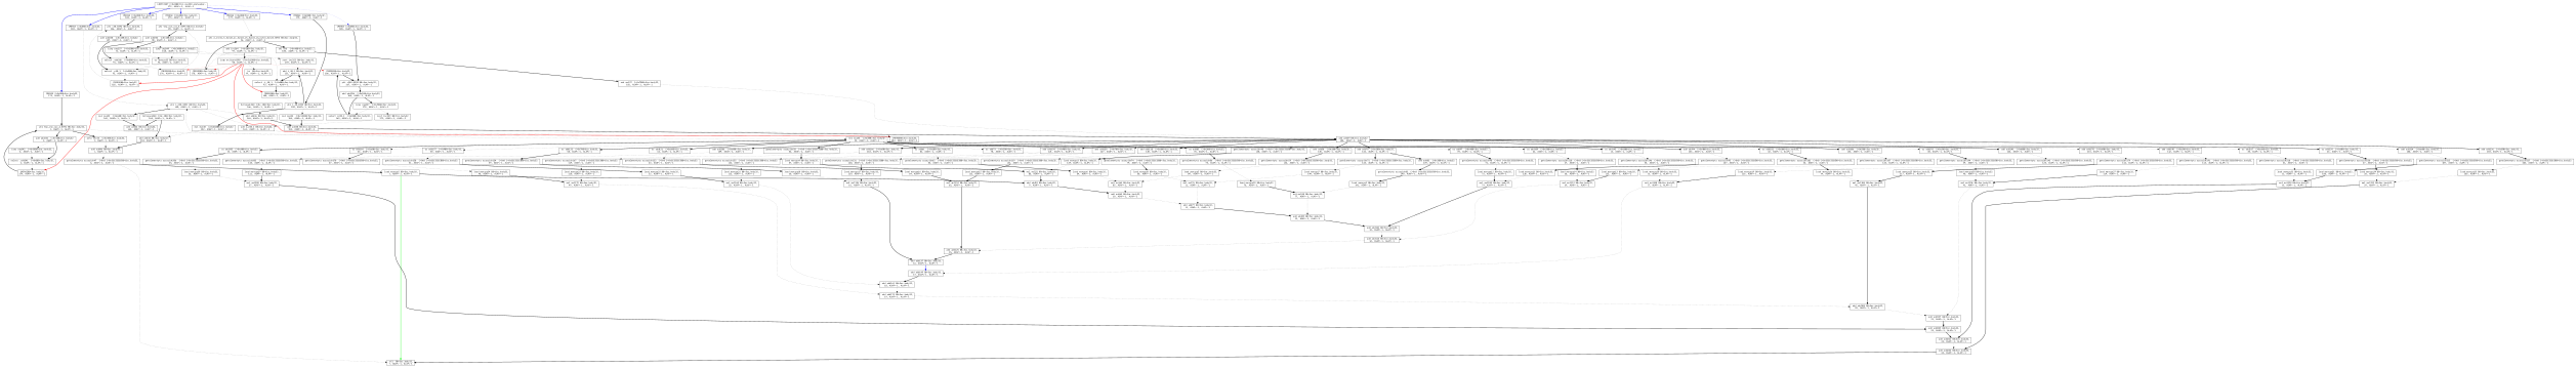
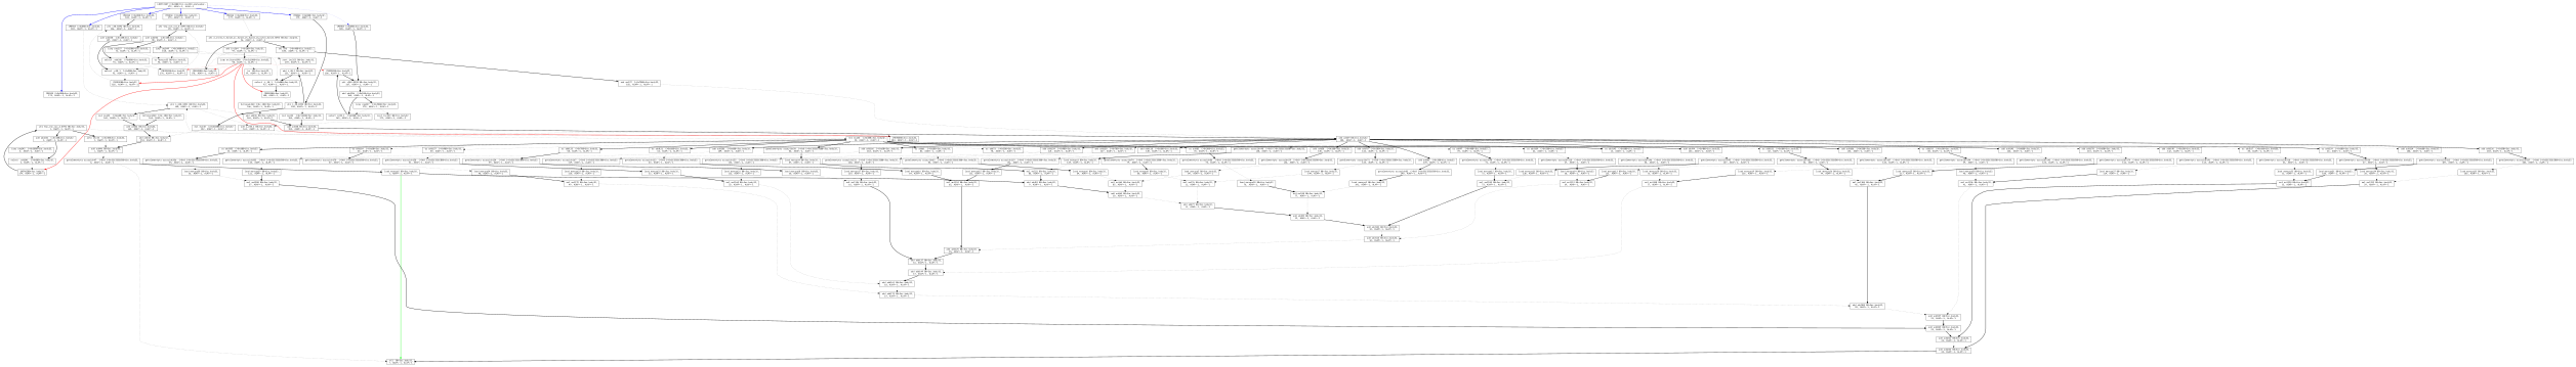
  digraph {
    compound=true
    fontname="IBM Plex Mono"
    nslimit=1000.0
    node [fontname="IBM Plex Mono" shape=box]
    edge [color=black fontname="IBM Plex Mono" style=bold]
    n1 [label=" LOOPSTART C=0x0BB=for.cond30.preheader,\n172, ASAP=-1, ALAP=-1"]
    n2 [label=" CMERGE C=0x0BB=for.body32,\n181, ASAP=-1, ALAP=-1"]
    n3 [label=" CMERGE C=0x0BB=for.body32,\n183, ASAP=-1, ALAP=-1"]
    n4 [label=" CMERGE C=0x0BB=for.body32,\n173, ASAP=-1, ALAP=-1"]
    n5 [label=" CMERGE C=0x0BB=for.body32,\n175, ASAP=-1, ALAP=-1"]
    n6 [label=" CMERGE C=0x0BB=for.body32,\n177, ASAP=-1, ALAP=-1"]
    n7 [label=" CMERGE C=0x0BB=for.body32,\n179, ASAP=-1, ALAP=-1"]
    n8 [label=" CMERGE C=0x0BB=for.body32,\n185, ASAP=-1, ALAP=-1"]
    n9 [label=" phi c48.0392 BB=for.body32,\n156, ASAP=-1, ALAP=-1"]
    n10 [label=" phi i_240.0391 BB=for.body32,\n160, ASAP=-1, ALAP=-1"]
    n11 [label=" phi tmp_cse_var_6.0396 BB=for.body32,\n0, ASAP=-1, ALAP=-1"]
    n12 [label=" phi tmp_cse_var_5.0395 BB=for.body32,\n89, ASAP=-1, ALAP=-1"]
    n13 [label=" phi w_inner_h_fused_oc_fused_rh_fused_rw_outer_fused.0394 BB=for.body32,\n96, ASAP=-1, ALAP=-1"]
    n14 [label=" phi i_48.0393 BB=for.body32,\n150, ASAP=-1, ALAP=-1"]
    n15 [label=" phi c240.0390 BB=for.body32,\n167, ASAP=-1, ALAP=-1"]
    n16 [label=" add add241  C=0x1BB=for.body32,\n1, ASAP=-1, ALAP=-1"]
    n17 [label=" ashr shr45  C=0x3BB=for.body32,\n4, ASAP=-1, ALAP=-1"]
    n18 [label=" shl mul33  C=0x4BB=for.body32,\n25, ASAP=-1, ALAP=-1"]
    n19 [label=" select .add241  C=0x0BB=for.body32,\n2, ASAP=-1, ALAP=-1"]
    n20 [label=" icmp cmp242  C=0x30BB=for.body32,\n3, ASAP=-1, ALAP=-1"]
    n21 [label=" add add46 BB=for.body32,\n5, ASAP=-1, ALAP=-1"]
    n22 [label=" or add205  C=0xdBB=for.body32,\n34, ASAP=-1, ALAP=-1"]
    n23 [label=" or add229  C=0xfBB=for.body32,\n26, ASAP=-1, ALAP=-1"]
    n24 [label=" or add217  C=0xeBB=for.body32,\n30, ASAP=-1, ALAP=-1"]
    n25 [label=" or add133  C=0x7BB=for.body32,\n58, ASAP=-1, ALAP=-1"]
    n26 [label=" or add193  C=0xcBB=for.body32,\n38, ASAP=-1, ALAP=-1"]
    n27 [label=" or add181  C=0xbBB=for.body32,\n42, ASAP=-1, ALAP=-1"]
    n28 [label=" or add169  C=0xaBB=for.body32,\n46, ASAP=-1, ALAP=-1"]
    n29 [label=" or add157  C=0x9BB=for.body32,\n50, ASAP=-1, ALAP=-1"]
    n30 [label=" or add145  C=0x8BB=for.body32,\n54, ASAP=-1, ALAP=-1"]
    n31 [label=" or add121  C=0x6BB=for.body32,\n62, ASAP=-1, ALAP=-1"]
    n32 [label=" or add109  C=0x5BB=for.body32,\n66, ASAP=-1, ALAP=-1"]
    n33 [label=" or add97  C=0x4BB=for.body32,\n70, ASAP=-1, ALAP=-1"]
    n34 [label=" or add85  C=0x3BB=for.body32,\n74, ASAP=-1, ALAP=-1"]
    n35 [label=" or add73  C=0x2BB=for.body32,\n78, ASAP=-1, ALAP=-1"]
    n36 [label=" or add61  C=0x1BB=for.body32,\n82, ASAP=-1, ALAP=-1"]
    n37 [label=" getelementptr arrayidx50  C=0x0 C=0xffffffffBB=for.body32,\n86, ASAP=-1, ALAP=-1"]
    n38 [label=" CMERGEBB=for.body32,\n174, ASAP=-1, ALAP=-1"]
    n39 [label=" getelementptr arrayidx47  C=0x0 C=0xffffffffBB=for.body32,\n6, ASAP=-1, ALAP=-1"]
    n40 [label=" shl  BB=for.body32,\n7, ASAP=-1, ALAP=-1"]
    n41 [label=" load manupa2 BB=for.body32,\n8, ASAP=-1, ALAP=-1"]
    n42 [label=" add add53 BB=for.body32,\n9, ASAP=-1, ALAP=-1"]
    n43 [label=" add add65 BB=for.body32,\n10, ASAP=-1, ALAP=-1"]
    n44 [label=" add add77 BB=for.body32,\n11, ASAP=-1, ALAP=-1"]
    n45 [label=" add add89 BB=for.body32,\n12, ASAP=-1, ALAP=-1"]
    n46 [label=" add add101 BB=for.body32,\n13, ASAP=-1, ALAP=-1"]
    n47 [label=" add add113 BB=for.body32,\n14, ASAP=-1, ALAP=-1"]
    n48 [label=" add add125 BB=for.body32,\n15, ASAP=-1, ALAP=-1"]
    n49 [label=" add add137 BB=for.body32,\n16, ASAP=-1, ALAP=-1"]
    n50 [label=" add add149 BB=for.body32,\n17, ASAP=-1, ALAP=-1"]
    n51 [label=" add add161 BB=for.body32,\n18, ASAP=-1, ALAP=-1"]
    n52 [label=" add add173 BB=for.body32,\n19, ASAP=-1, ALAP=-1"]
    n53 [label=" add add185 BB=for.body32,\n20, ASAP=-1, ALAP=-1"]
    n54 [label=" add add197 BB=for.body32,\n21, ASAP=-1, ALAP=-1"]
    n55 [label=" add add209 BB=for.body32,\n22, ASAP=-1, ALAP=-1"]
    n56 [label=" add add221 BB=for.body32,\n23, ASAP=-1, ALAP=-1"]
    n57 [label=" add add233 BB=for.body32,\n24, ASAP=-1, ALAP=-1"]
    n58 [label=" getelementptr arrayidx206  C=0x0 C=0xffffffffBB=for.body32,\n35, ASAP=-1, ALAP=-1"]
    n59 [label=" load manupa30 BB=for.body32,\n36, ASAP=-1, ALAP=-1"]
    n60 [label=" getelementptr arrayidx230  C=0x0 C=0xffffffffBB=for.body32,\n27, ASAP=-1, ALAP=-1"]
    n61 [label=" getelementptr arrayidx218  C=0x0 C=0xffffffffBB=for.body32,\n31, ASAP=-1, ALAP=-1"]
    n62 [label=" getelementptr arrayidx134  C=0x0 C=0xffffffffBB=for.body32,\n59, ASAP=-1, ALAP=-1"]
    n63 [label=" getelementptr arrayidx194  C=0x0 C=0xffffffffBB=for.body32,\n39, ASAP=-1, ALAP=-1"]
    n64 [label=" getelementptr arrayidx182  C=0x0 C=0xffffffffBB=for.body32,\n43, ASAP=-1, ALAP=-1"]
    n65 [label=" getelementptr arrayidx170  C=0x0 C=0xffffffffBB=for.body32,\n47, ASAP=-1, ALAP=-1"]
    n66 [label=" getelementptr arrayidx158  C=0x0 C=0xffffffffBB=for.body32,\n51, ASAP=-1, ALAP=-1"]
    n67 [label=" getelementptr arrayidx146  C=0x0 C=0xffffffffBB=for.body32,\n55, ASAP=-1, ALAP=-1"]
    n68 [label=" getelementptr arrayidx122  C=0x0 C=0xffffffffBB=for.body32,\n63, ASAP=-1, ALAP=-1"]
    n69 [label=" getelementptr arrayidx110  C=0x0 C=0xffffffffBB=for.body32,\n67, ASAP=-1, ALAP=-1"]
    n70 [label=" getelementptr arrayidx98  C=0x0 C=0xffffffffBB=for.body32,\n71, ASAP=-1, ALAP=-1"]
    n71 [label=" getelementptr arrayidx86  C=0x0 C=0xffffffffBB=for.body32,\n75, ASAP=-1, ALAP=-1"]
    n72 [label=" getelementptr arrayidx74  C=0x0 C=0xffffffffBB=for.body32,\n79, ASAP=-1, ALAP=-1"]
    n73 [label=" getelementptr arrayidx62  C=0x0 C=0xffffffffBB=for.body32,\n83, ASAP=-1, ALAP=-1"]
    n74 [label=" load manupa4 BB=for.body32,\n87, ASAP=-1, ALAP=-1"]
    n75 [label=" load manupa34 BB=for.body32,\n28, ASAP=-1, ALAP=-1"]
    n76 [label=" mul mul232 BB=for.body32,\n29, ASAP=-1, ALAP=-1"]
    n77 [label=" load manupa32 BB=for.body32,\n32, ASAP=-1, ALAP=-1"]
    n78 [label=" mul mul220 BB=for.body32,\n33, ASAP=-1, ALAP=-1"]
    n79 [label=" load manupa18 BB=for.body32,\n60, ASAP=-1, ALAP=-1"]
    n80 [label=" mul mul136 BB=for.body32,\n61, ASAP=-1, ALAP=-1"]
    n81 [label=" mul mul208 BB=for.body32,\n37, ASAP=-1, ALAP=-1"]
    n82 [label=" load manupa28 BB=for.body32,\n40, ASAP=-1, ALAP=-1"]
    n83 [label=" mul mul196 BB=for.body32,\n41, ASAP=-1, ALAP=-1"]
    n84 [label=" load manupa26 BB=for.body32,\n44, ASAP=-1, ALAP=-1"]
    n85 [label=" mul mul184 BB=for.body32,\n45, ASAP=-1, ALAP=-1"]
    n86 [label=" load manupa24 BB=for.body32,\n48, ASAP=-1, ALAP=-1"]
    n87 [label=" mul mul172 BB=for.body32,\n49, ASAP=-1, ALAP=-1"]
    n88 [label=" load manupa22 BB=for.body32,\n52, ASAP=-1, ALAP=-1"]
    n89 [label=" mul mul160 BB=for.body32,\n53, ASAP=-1, ALAP=-1"]
    n90 [label=" load manupa20 BB=for.body32,\n56, ASAP=-1, ALAP=-1"]
    n91 [label=" mul mul148 BB=for.body32,\n57, ASAP=-1, ALAP=-1"]
    n92 [label=" add add178  C=0xbBB=for.body32,\n115, ASAP=-1, ALAP=-1"]
    n93 [label=" getelementptr arrayidx179  C=0x0 C=0xffffffffBB=for.body32,\n116, ASAP=-1, ALAP=-1"]
    n94 [label=" load manupa25 BB=for.body32,\n117, ASAP=-1, ALAP=-1"]
    n95 [label=" add add166  C=0xaBB=for.body32,\n118, ASAP=-1, ALAP=-1"]
    n96 [label=" getelementptr arrayidx167  C=0x0 C=0xffffffffBB=for.body32,\n119, ASAP=-1, ALAP=-1"]
    n97 [label=" load manupa23 BB=for.body32,\n120, ASAP=-1, ALAP=-1"]
    n98 [label=" load manupa16 BB=for.body32,\n64, ASAP=-1, ALAP=-1"]
    n99 [label=" mul mul124 BB=for.body32,\n65, ASAP=-1, ALAP=-1"]
    n100 [label=" load manupa14 BB=for.body32,\n68, ASAP=-1, ALAP=-1"]
    n101 [label=" mul mul112 BB=for.body32,\n69, ASAP=-1, ALAP=-1"]
    n102 [label=" load manupa12 BB=for.body32,\n72, ASAP=-1, ALAP=-1"]
    n103 [label=" mul mul100 BB=for.body32,\n73, ASAP=-1, ALAP=-1"]
    n104 [label=" load manupa10 BB=for.body32,\n76, ASAP=-1, ALAP=-1"]
    n105 [label=" mul mul88 BB=for.body32,\n77, ASAP=-1, ALAP=-1"]
    n106 [label=" load manupa8 BB=for.body32,\n80, ASAP=-1, ALAP=-1"]
    n107 [label=" mul mul76 BB=for.body32,\n11, ASAP=-1, ALAP=-1"]
    n108 [label=" load manupa6 BB=for.body32,\n84, ASAP=-1, ALAP=-1"]
    n109 [label=" mul mul64 BB=for.body32,\n85, ASAP=-1, ALAP=-1"]
    n110 [label=" mul mul52 BB=for.body32,\n88, ASAP=-1, ALAP=-1"]
    n111 [label=" add add256  C=0x1BB=for.body32,\n90, ASAP=-1, ALAP=-1"]
    n112 [label=" select .add256  C=0x0BB=for.body32,\n91, ASAP=-1, ALAP=-1"]
    n113 [label=" icmp cmp257  C=0xf0BB=for.body32,\n92, ASAP=-1, ALAP=-1"]
    n114 [label=" CMERGEBB=for.body32,\n176, ASAP=-1, ALAP=-1"]
    n115 [label=" select .i_48.1  C=0x0BB=for.body32,\n93, ASAP=-1, ALAP=-1"]
    n116 [label=" or manupa35 BB=for.body32,\n94, ASAP=-1, ALAP=-1"]
    n117 [label=" CMERGEBB=for.body32,\n180, ASAP=-1, ALAP=-1"]
    n118 [label=" select .c48.1  C=0x0BB=for.body32,\n95, ASAP=-1, ALAP=-1"]
    n119 [label=" CMERGEBB=for.body32,\n182, ASAP=-1, ALAP=-1"]
    n120 [label=" add inc264  C=0x1BB=for.body32,\n97, ASAP=-1, ALAP=-1"]
    n121 [label=" shl and  C=0x4BB=for.body32,\n100, ASAP=-1, ALAP=-1"]
    n122 [label=" icmp exitcond398  C=0x2c10BB=for.body32,\n98, ASAP=-1, ALAP=-1"]
    n123 [label=" CMERGEBB=for.body32,\n178, ASAP=-1, ALAP=-1"]
    n124 [label=" and mul37  C=0x70BB=for.body32,\n101, ASAP=-1, ALAP=-1"]
    n125 [label=" br  BB=for.body32,\n99, ASAP=-1, ALAP=-1"]
    n126 [label=" CMERGEBB=for.body32,\n184, ASAP=-1, ALAP=-1"]
    n127 [label=" CMERGEBB=for.body32,\n186, ASAP=-1, ALAP=-1"]
    n128 [label=" add add39 BB=for.body32,\n102, ASAP=-1, ALAP=-1"]
    n129 [label=" add add226  C=0xfBB=for.body32,\n103, ASAP=-1, ALAP=-1"]
    n130 [label=" add add214  C=0xeBB=for.body32,\n106, ASAP=-1, ALAP=-1"]
    n131 [label=" add add202  C=0xdBB=for.body32,\n109, ASAP=-1, ALAP=-1"]
    n132 [label=" add add190  C=0xcBB=for.body32,\n112, ASAP=-1, ALAP=-1"]
    n133 [label=" add add154  C=0x9BB=for.body32,\n121, ASAP=-1, ALAP=-1"]
    n134 [label=" add add142  C=0x8BB=for.body32,\n124, ASAP=-1, ALAP=-1"]
    n135 [label=" add add130  C=0x7BB=for.body32,\n127, ASAP=-1, ALAP=-1"]
    n136 [label=" add add118  C=0x6BB=for.body32,\n130, ASAP=-1, ALAP=-1"]
    n137 [label=" add add106  C=0x5BB=for.body32,\n133, ASAP=-1, ALAP=-1"]
    n138 [label=" add add94  C=0x4BB=for.body32,\n136, ASAP=-1, ALAP=-1"]
    n139 [label=" add add82  C=0x3BB=for.body32,\n139, ASAP=-1, ALAP=-1"]
    n140 [label=" add add70  C=0x2BB=for.body32,\n142, ASAP=-1, ALAP=-1"]
    n141 [label=" add add58  C=0x1BB=for.body32,\n145, ASAP=-1, ALAP=-1"]
    n142 [label=" getelementptr arrayidx48  C=0x0 C=0xffffffffBB=for.body32,\n148, ASAP=-1, ALAP=-1"]
    n143 [label=" getelementptr arrayidx227  C=0x0 C=0xffffffffBB=for.body32,\n104, ASAP=-1, ALAP=-1"]
    n144 [label=" getelementptr arrayidx215  C=0x0 C=0xffffffffBB=for.body32,\n107, ASAP=-1, ALAP=-1"]
    n145 [label=" getelementptr arrayidx203  C=0x0 C=0xffffffffBB=for.body32,\n110, ASAP=-1, ALAP=-1"]
    n146 [label=" getelementptr arrayidx191  C=0x0 C=0xffffffffBB=for.body32,\n113, ASAP=-1, ALAP=-1"]
    n147 [label=" getelementptr arrayidx155  C=0x0 C=0xffffffffBB=for.body32,\n122, ASAP=-1, ALAP=-1"]
    n148 [label=" getelementptr arrayidx143  C=0x0 C=0xffffffffBB=for.body32,\n125, ASAP=-1, ALAP=-1"]
    n149 [label=" getelementptr arrayidx131  C=0x0 C=0xffffffffBB=for.body32,\n128, ASAP=-1, ALAP=-1"]
    n150 [label=" getelementptr arrayidx119  C=0x0 C=0xffffffffBB=for.body32,\n131, ASAP=-1, ALAP=-1"]
    n151 [label=" getelementptr arrayidx107  C=0x0 C=0xffffffffBB=for.body32,\n134, ASAP=-1, ALAP=-1"]
    n152 [label=" getelementptr arrayidx95  C=0x0 C=0xffffffffBB=for.body32,\n137, ASAP=-1, ALAP=-1"]
    n153 [label=" getelementptr arrayidx83  C=0x0 C=0xffffffffBB=for.body32,\n140, ASAP=-1, ALAP=-1"]
    n154 [label=" getelementptr arrayidx71  C=0x0 C=0xffffffffBB=for.body32,\n143, ASAP=-1, ALAP=-1"]
    n155 [label=" getelementptr arrayidx59  C=0x0 C=0xffffffffBB=for.body32,\n146, ASAP=-1, ALAP=-1"]
    n156 [label=" load manupa3 BB=for.body32,\n149, ASAP=-1, ALAP=-1"]
    n157 [label=" load manupa33 BB=for.body32,\n105, ASAP=-1, ALAP=-1"]
    n158 [label=" load manupa31 BB=for.body32,\n108, ASAP=-1, ALAP=-1"]
    n159 [label=" load manupa29 BB=for.body32,\n111, ASAP=-1, ALAP=-1"]
    n160 [label=" load manupa27 BB=for.body32,\n114, ASAP=-1, ALAP=-1"]
    n161 [label=" load manupa21 BB=for.body32,\n123, ASAP=-1, ALAP=-1"]
    n162 [label=" load manupa19 BB=for.body32,\n126, ASAP=-1, ALAP=-1"]
    n163 [label=" load manupa17 BB=for.body32,\n129, ASAP=-1, ALAP=-1"]
    n164 [label=" load manupa15 BB=for.body32,\n132, ASAP=-1, ALAP=-1"]
    n165 [label=" load manupa13 BB=for.body32,\n135, ASAP=-1, ALAP=-1"]
    n166 [label=" load manupa11 BB=for.body32,\n138, ASAP=-1, ALAP=-1"]
    n167 [label=" load manupa9 BB=for.body32,\n141, ASAP=-1, ALAP=-1"]
    n168 [label=" load manupa7 BB=for.body32,\n144, ASAP=-1, ALAP=-1"]
    n169 [label=" load manupa5 BB=for.body32,\n147, ASAP=-1, ALAP=-1"]
    n170 [label=" add i_48.1 BB=for.body32,\n151, ASAP=-1, ALAP=-1"]
    n171 [label=" mul mul40  C=0x468BB=for.body32,\n152, ASAP=-1, ALAP=-1"]
    n172 [label=" mul mul34  C=0x13bBB=for.body32,\n154, ASAP=-1, ALAP=-1"]
    n173 [label=" add add44 BB=for.body32,\n153, ASAP=-1, ALAP=-1"]
    n174 [label=" add add38 BB=for.body32,\n155, ASAP=-1, ALAP=-1"]
    n175 [label=" add add248  C=0x1BB=for.body32,\n157, ASAP=-1, ALAP=-1"]
    n176 [label=" icmp cmp249  C=0x30BB=for.body32,\n158, ASAP=-1, ALAP=-1"]
    n177 [label=" zext inc252 BB=for.body32,\n159, ASAP=-1, ALAP=-1"]
    n178 [label=" add i_240.1 BB=for.body32,\n161, ASAP=-1, ALAP=-1"]
    n179 [label=" mul mul43  C=0x6BB=for.body32,\n162, ASAP=-1, ALAP=-1"]
    n180 [label=" add add36 BB=for.body32,\n165, ASAP=-1, ALAP=-1"]
    n181 [label=" add add42 BB=for.body32,\n163, ASAP=-1, ALAP=-1"]
    n182 [label=" OutLoopLOAD C=0x-1BB=for.body32,\n164, ASAP=-1, ALAP=-1"]
    n183 [label=" OutLoopLOAD C=0x-1BB=for.body32,\n166, ASAP=-1, ALAP=-1"]
    n184 [label=" add add236  C=0x1BB=for.body32,\n168, ASAP=-1, ALAP=-1"]
    n185 [label=" select c240.1  C=0x0BB=for.body32,\n169, ASAP=-1, ALAP=-1"]
    n186 [label=" icmp cmp237  C=0xf0BB=for.body32,\n170, ASAP=-1, ALAP=-1"]
    n187 [label=" zext inc239 BB=for.body32,\n171, ASAP=-1, ALAP=-1"]
    n1 -> n2 [color=blue]
    n1 -> n3 [color=blue]
    n1 -> n4 [color=blue]
    n1 -> n5 [color=blue]
    n1 -> n6 [color=blue]
    n1 -> n7 [color=blue]
    n1 -> n8 [color=blue style=dotted]
    n2 -> n9
    n3 -> n10 [style=dotted]
-   n4 -> n11
    n5 -> n12 [style=dotted]
    n6 -> n13 [style=dotted]
    n7 -> n14
    n8 -> n15
    n9 -> n175 [style=dotted]
    n10 -> n178 [style=dotted]
    n10 -> n179
    n10 -> n180 [style=dotted]
    n11 -> n16
    n11 -> n17
    n11 -> n18 [style=dotted]
    n12 -> n111
    n13 -> n120
    n13 -> n121
    n14 -> n170
    n14 -> n171
    n14 -> n172 [style=dotted]
    n15 -> n184
    n16 -> n19
    n16 -> n20 [style=dotted]
    n17 -> n21 [style=dotted]
    n18 -> n22
    n18 -> n23
    n18 -> n24 [style=dotted]
    n18 -> n25
    n18 -> n26 [style=dotted]
    n18 -> n27 [style=dotted]
    n18 -> n28 [style=dotted]
    n18 -> n29 [style=dotted]
    n18 -> n30
    n18 -> n31
    n18 -> n32 [style=dotted]
    n18 -> n33 [style=dotted]
    n18 -> n34 [style=dotted]
    n18 -> n35 [style=dotted]
    n18 -> n36
    n18 -> n37
    n19 -> n38 [style=dotted]
    n20 -> n19 [style=dotted]
    n21 -> n39 [style=dotted]
    n22 -> n58
    n23 -> n60
    n24 -> n61 [style=dotted]
    n25 -> n62
    n26 -> n63
    n27 -> n64
    n28 -> n65
    n29 -> n66 [style=dotted]
    n30 -> n67 [style=dotted]
    n31 -> n68 [style=dotted]
    n32 -> n69 [style=dotted]
    n33 -> n70
    n34 -> n71
    n35 -> n72 [style=dotted]
    n36 -> n73 [style=dotted]
    n37 -> n74
    n38 -> n11
    n39 -> n40 [style=dotted]
    n39 -> n41
    n41 -> n40 [color=green]
    n41 -> n42
    n42 -> n43
    n43 -> n44 [style=dotted]
    n44 -> n45
    n45 -> n46
    n46 -> n47 [style=dotted]
    n47 -> n48 [style=dotted]
    n48 -> n49
-   n49 -> n50 [color=blue]
+   n49 -> n50
    n50 -> n51
    n51 -> n52 [style=dotted]
    n52 -> n53 [style=dotted]
    n53 -> n54 [style=dotted]
    n54 -> n55
    n55 -> n56
    n56 -> n57 [style=dotted]
    n57 -> n40
    n58 -> n59 [style=dotted]
    n59 -> n81 [style=dotted]
    n60 -> n75
    n61 -> n77 [style=dotted]
    n62 -> n79
    n63 -> n82 [style=dotted]
    n64 -> n84
    n65 -> n86 [style=dotted]
    n66 -> n88
    n67 -> n90 [style=dotted]
    n68 -> n98
    n69 -> n100
    n70 -> n102 [style=dotted]
    n71 -> n104 [style=dotted]
    n72 -> n106
    n73 -> n108
    n74 -> n110
    n75 -> n76 [style=dotted]
    n76 -> n57
    n77 -> n78 [style=dotted]
    n78 -> n56
    n79 -> n80 [style=dotted]
    n80 -> n49
    n81 -> n55
    n82 -> n83 [style=dotted]
    n83 -> n54 [style=dotted]
    n84 -> n85 [style=dotted]
    n85 -> n53
    n86 -> n87
    n87 -> n52 [style=dotted]
    n88 -> n89
    n89 -> n51 [style=dotted]
    n90 -> n91 [style=dotted]
    n91 -> n50 [style=dotted]
    n92 -> n93 [style=dotted]
    n93 -> n94
    n94 -> n85
    n95 -> n96 [style=dotted]
    n96 -> n97 [style=dotted]
    n97 -> n87 [style=dotted]
    n98 -> n99
    n99 -> n48
    n100 -> n101 [style=dotted]
    n101 -> n47 [style=dotted]
    n102 -> n103
    n103 -> n46
    n104 -> n105
    n105 -> n45 [style=dotted]
    n106 -> n107 [style=dotted]
    n107 -> n44 [style=dotted]
    n108 -> n109 [style=dotted]
    n109 -> n43 [style=dotted]
    n110 -> n42
    n111 -> n112
    n111 -> n113
    n112 -> n114 [style=dotted]
    n113 -> n112 [style=dotted]
    n113 -> n115 [style=dotted]
    n113 -> n116 [style=dotted]
    n114 -> n12 [style=dotted]
    n115 -> n117
    n116 -> n118 [style=dotted]
    n117 -> n14 [style=dotted]
    n118 -> n119 [style=dotted]
    n119 -> n9 [style=dotted]
    n120 -> n122
    n120 -> n123 [style=dotted]
    n121 -> n124
    n122 -> n38 [color=red]
    n122 -> n114 [color=red style=dotted]
    n122 -> n117 [color=red]
    n122 -> n119 [color=red]
    n122 -> n123 [color=red style=dotted]
    n122 -> n125 [style=dotted]
    n122 -> n126 [color=red]
    n122 -> n127 [color=red style=dotted]
    n123 -> n13
    n124 -> n128 [style=dotted]
    n126 -> n10 [style=dotted]
    n127 -> n15
    n128 -> n92 [style=dotted]
    n128 -> n95
    n128 -> n129
    n128 -> n130 [style=dotted]
    n128 -> n131
    n128 -> n132 [style=dotted]
    n128 -> n133
    n128 -> n134
    n128 -> n135 [style=dotted]
    n128 -> n136
    n128 -> n137
    n128 -> n138
-   n140 -> n139
+   n128 -> n139
    n128 -> n140
    n128 -> n141
    n128 -> n142 [style=dotted]
    n129 -> n143
    n130 -> n144 [style=dotted]
    n131 -> n145 [style=dotted]
    n132 -> n146 [style=dotted]
    n133 -> n147 [style=dotted]
    n134 -> n148 [style=dotted]
    n135 -> n149 [style=dotted]
    n136 -> n150 [style=dotted]
    n137 -> n151 [style=dotted]
    n138 -> n152 [style=dotted]
    n139 -> n153
    n140 -> n154
    n141 -> n155
    n142 -> n156
    n143 -> n157 [style=dotted]
    n144 -> n158
    n145 -> n159 [style=dotted]
    n146 -> n160 [style=dotted]
    n147 -> n161 [style=dotted]
    n148 -> n162 [style=dotted]
    n149 -> n163
    n150 -> n164
    n151 -> n165 [style=dotted]
    n152 -> n166
    n153 -> n167
    n154 -> n168 [style=dotted]
    n155 -> n169 [style=dotted]
    n156 -> n110 [style=dotted]
    n157 -> n76 [style=dotted]
    n158 -> n78
    n159 -> n81
    n160 -> n83
    n161 -> n89 [style=dotted]
    n162 -> n91
    n163 -> n80 [style=dotted]
    n164 -> n99
    n165 -> n101
    n166 -> n103 [style=dotted]
    n167 -> n105 [style=dotted]
    n168 -> n107 [style=dotted]
    n169 -> n109 [style=dotted]
    n170 -> n115
    n171 -> n173 [style=dotted]
    n172 -> n174
    n173 -> n21
    n174 -> n128
    n175 -> n118
    n175 -> n176 [style=dotted]
    n176 -> n116 [style=dotted]
    n176 -> n177 [style=dotted]
    n177 -> n170 [style=dotted]
    n178 -> n126 [style=dotted]
    n179 -> n181
    n180 -> n174
-   n182 -> n173
+   n181 -> n173
    n182 -> n181
    n183 -> n180 [style=dotted]
    n184 -> n185
    n184 -> n186
    n185 -> n127
    n186 -> n185 [style=dotted]
    n186 -> n187 [style=dotted]
    n187 -> n178 [style=dotted]
  }
